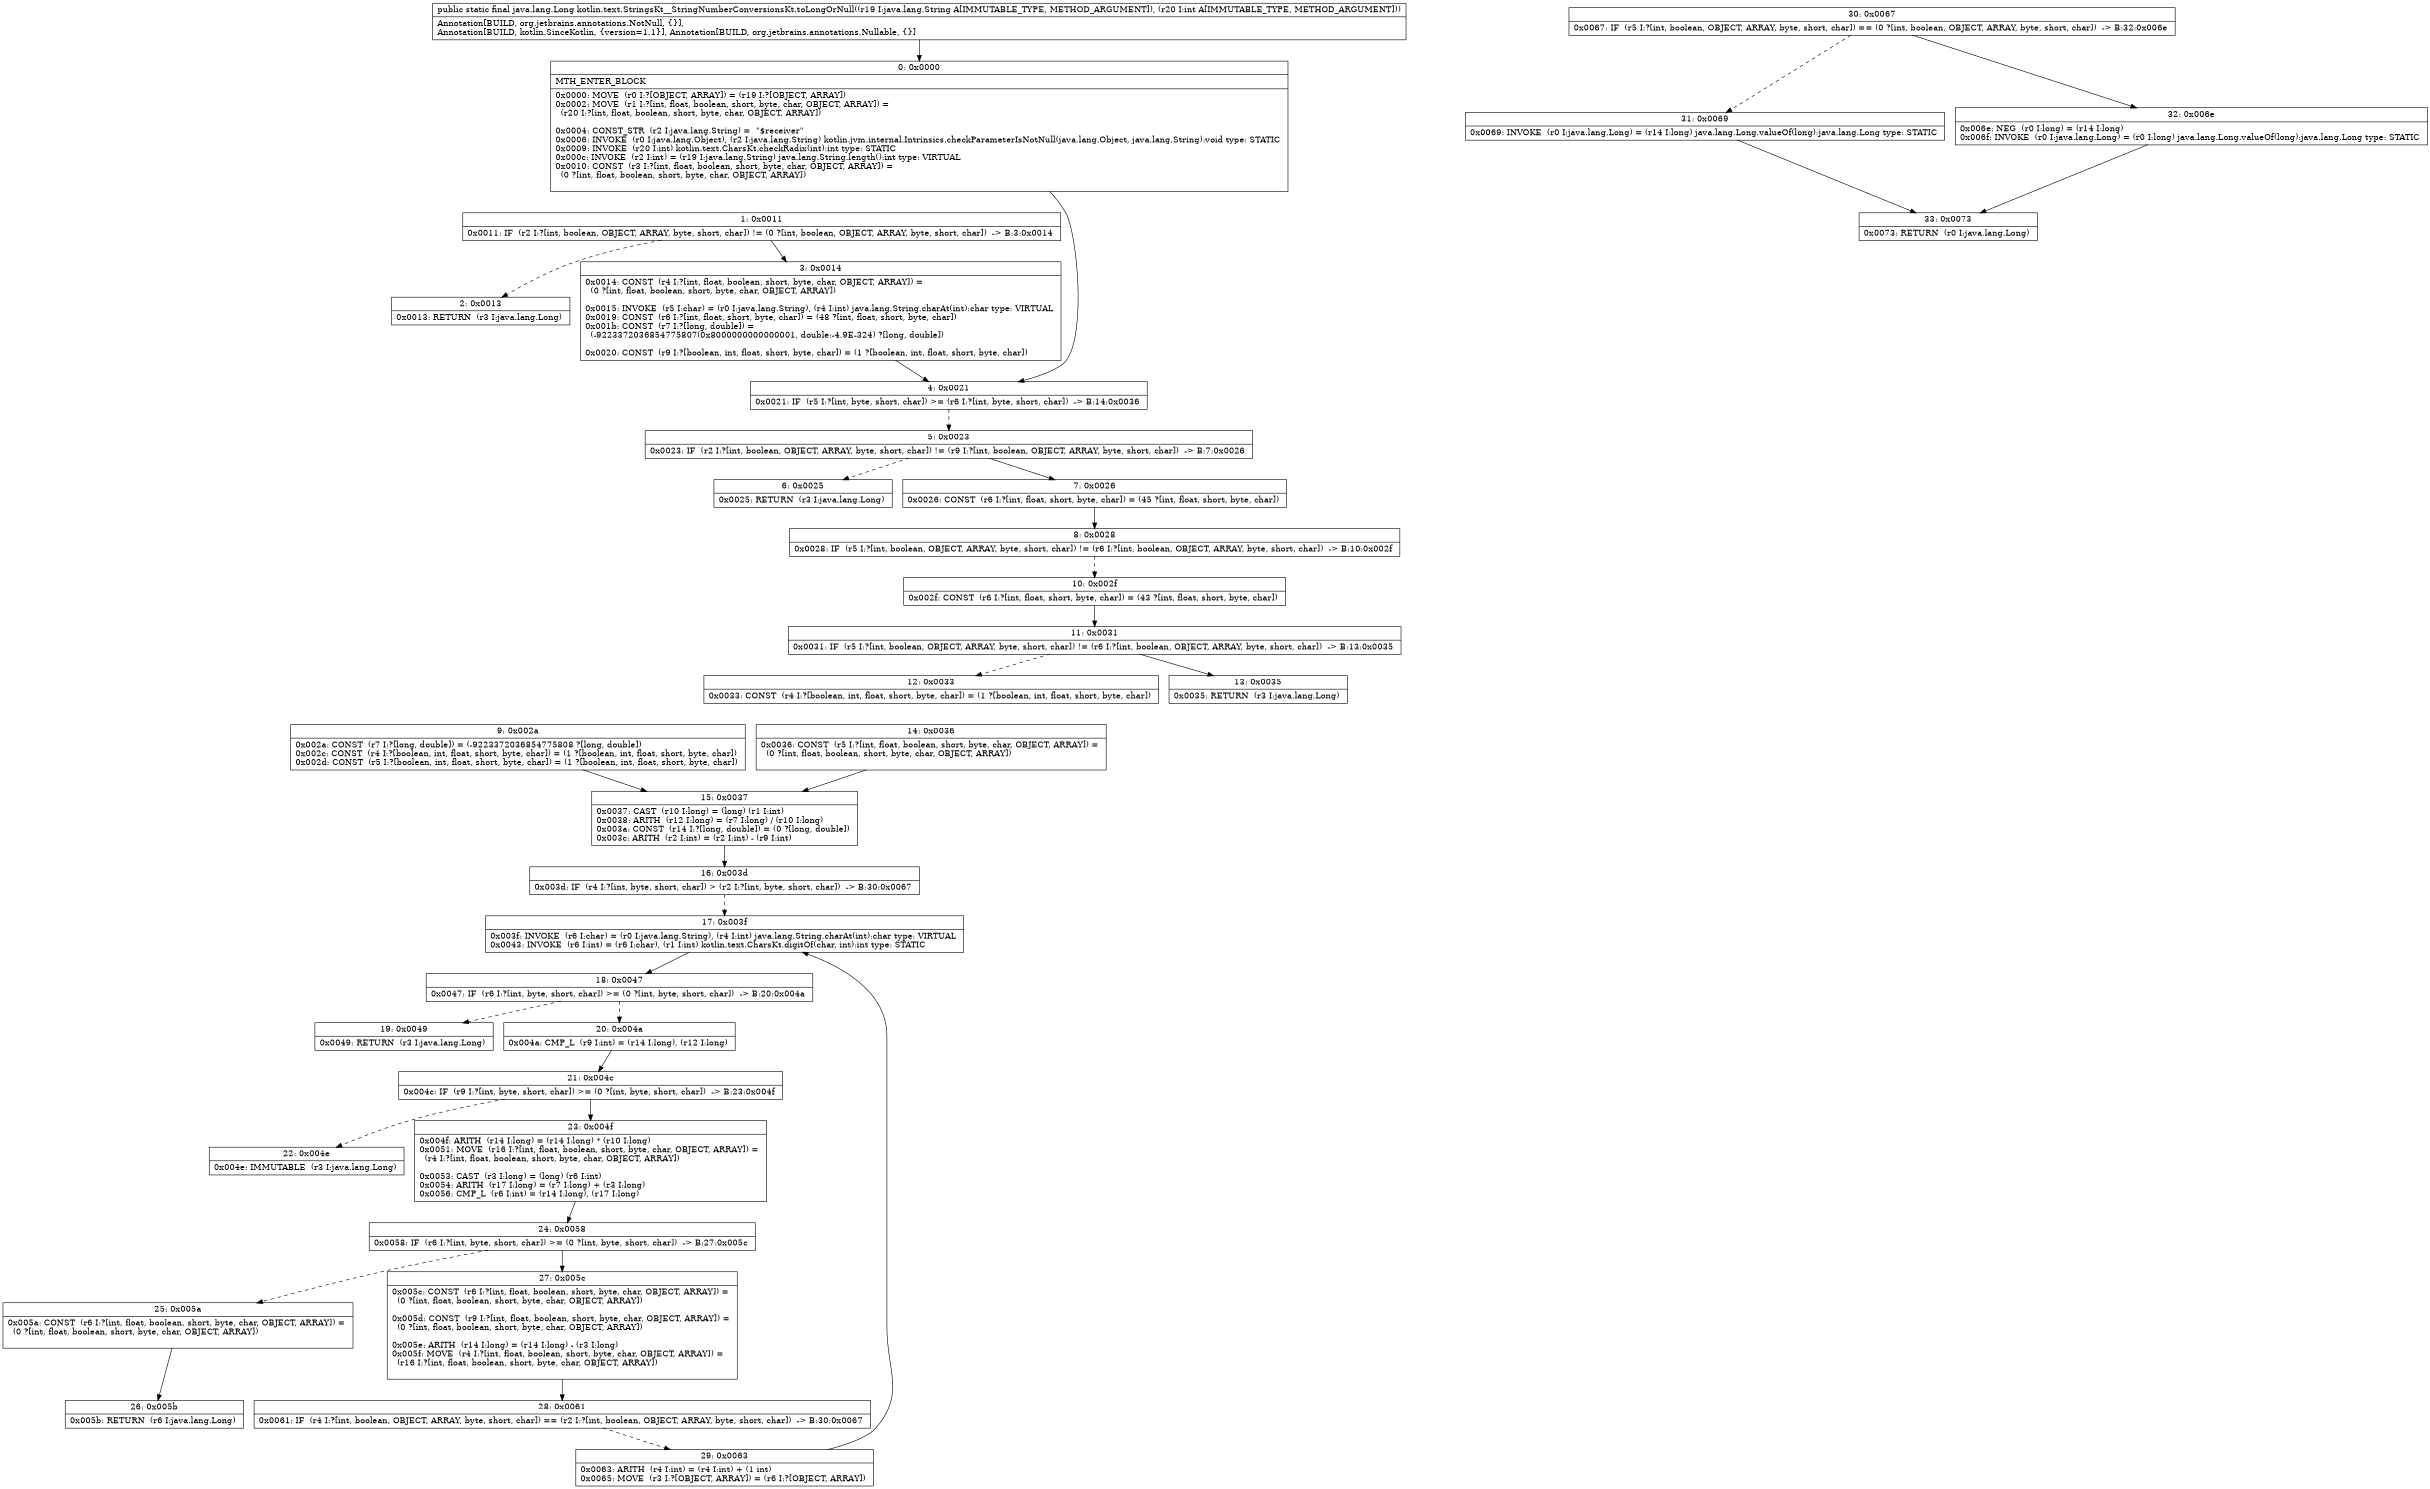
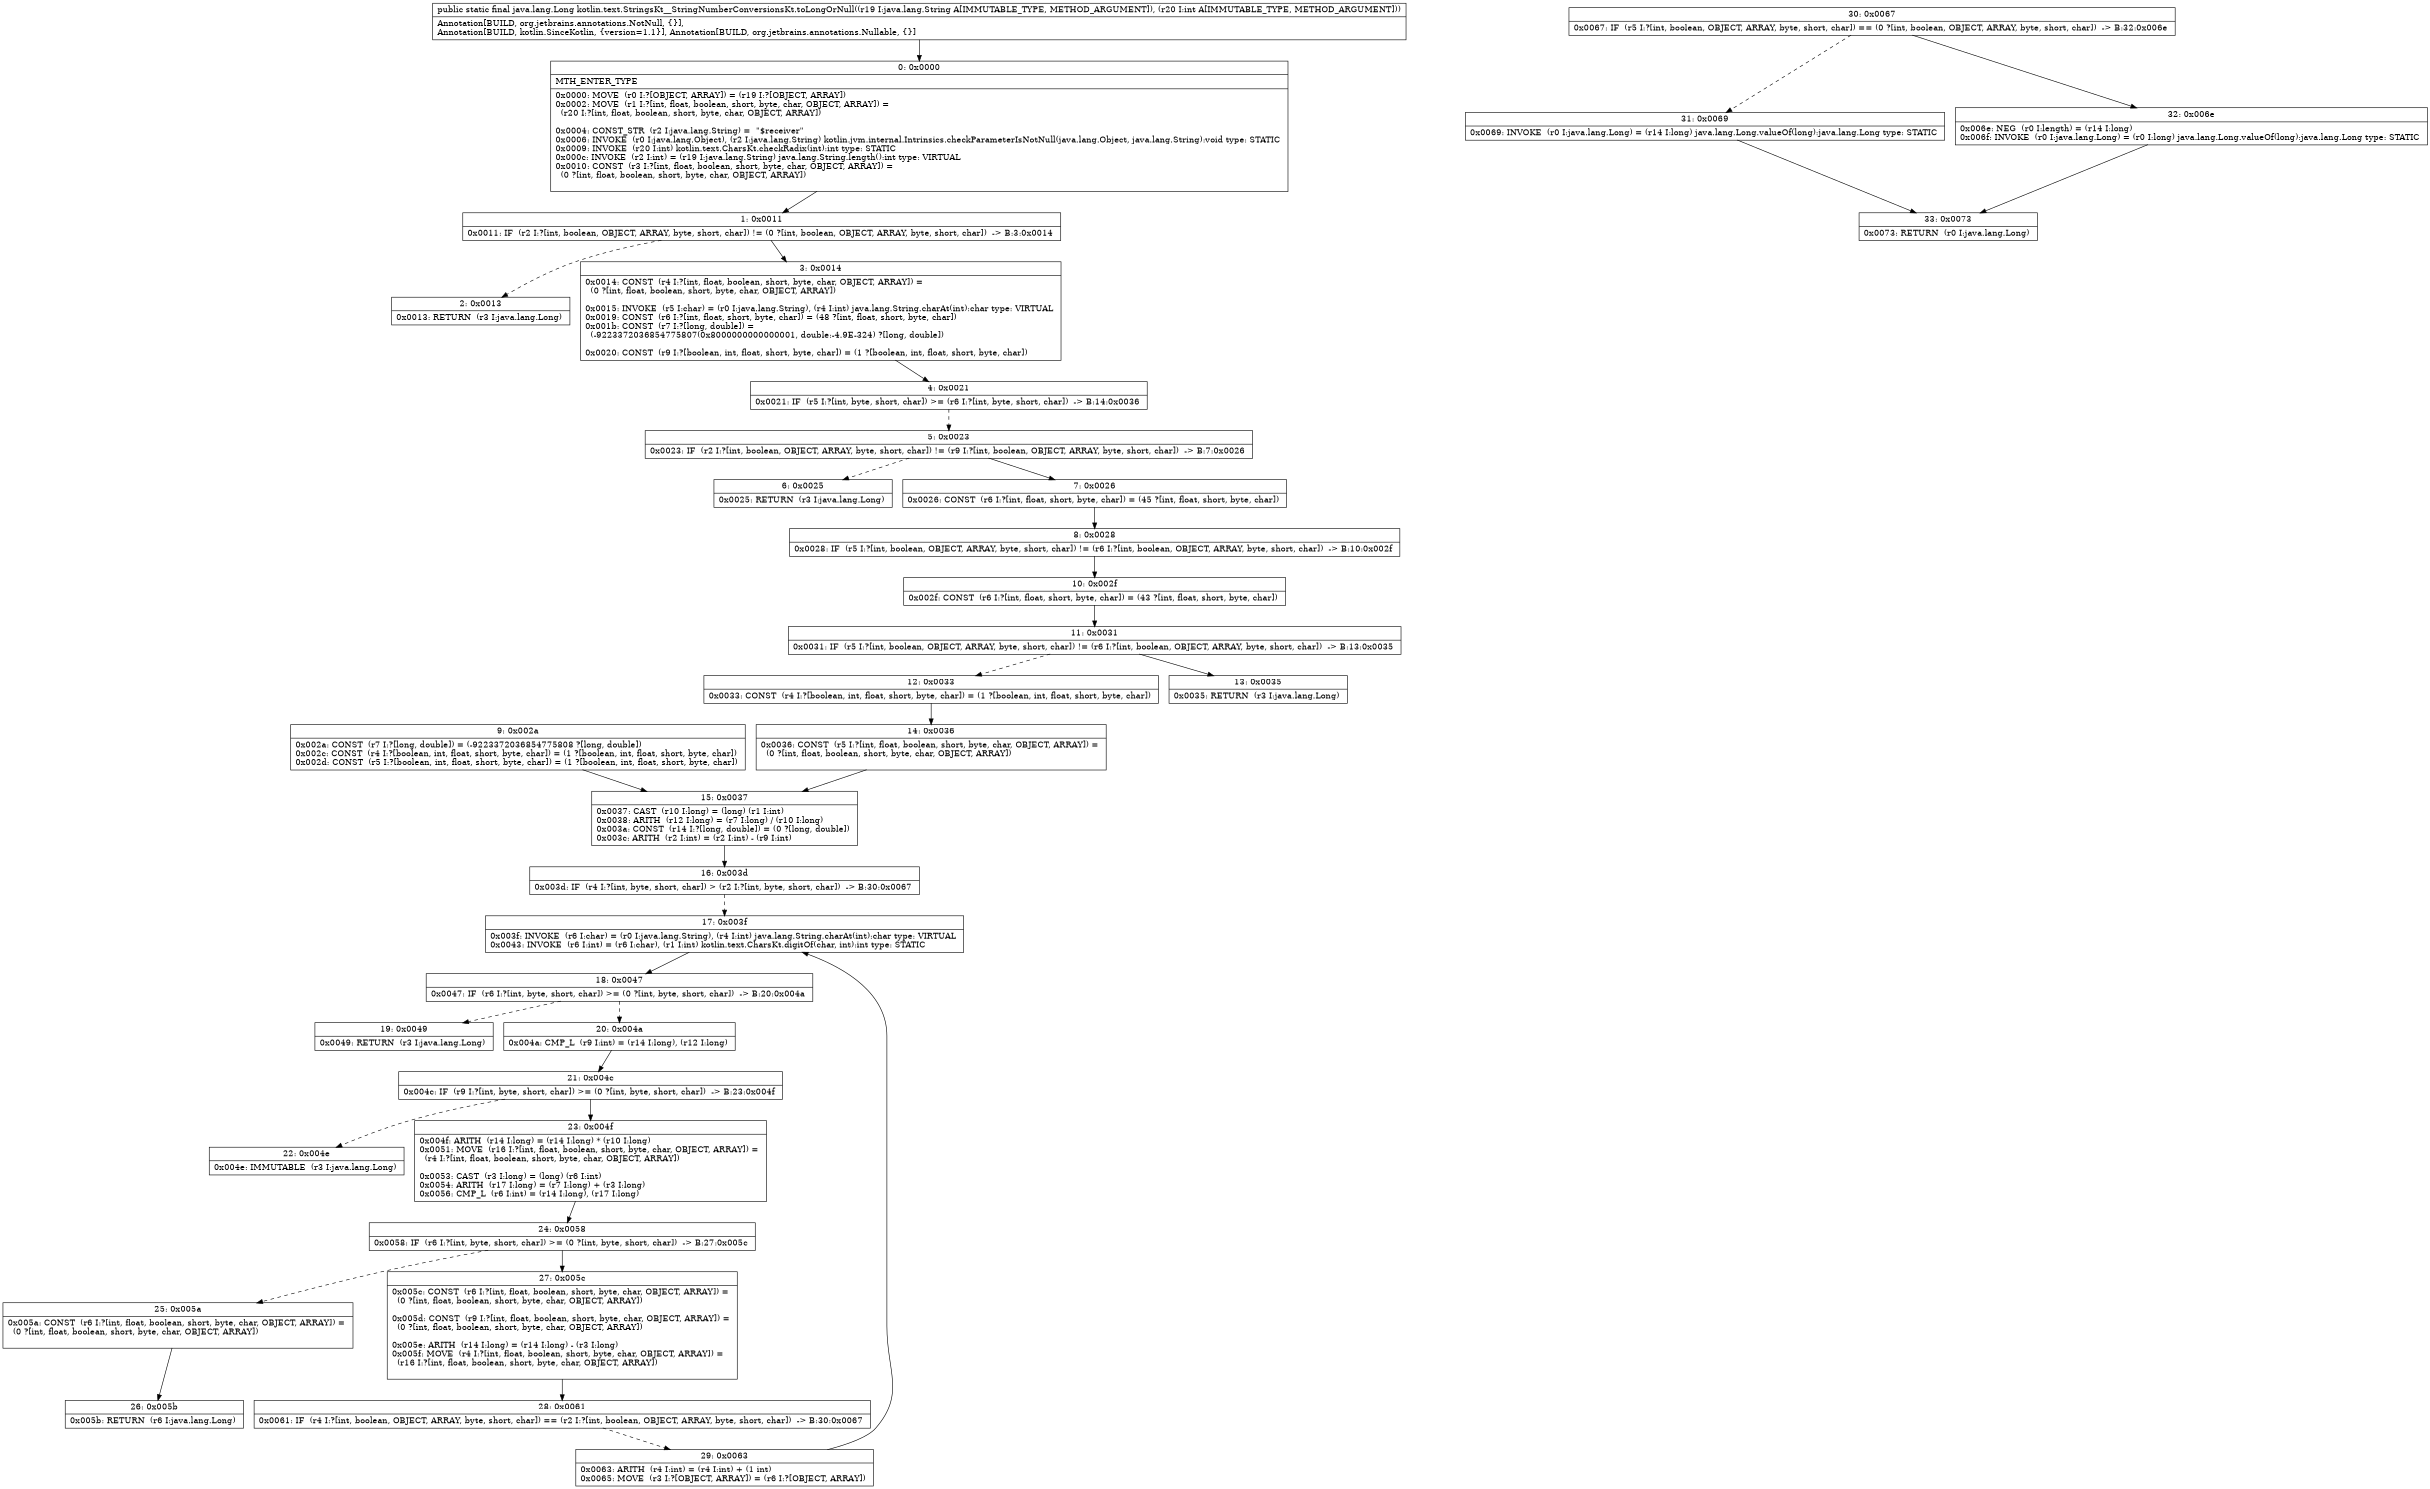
  digraph {
    node [shape=record]
-   n1 [label="{0\:\ 0x0000|MTH_ENTER_BLOCK\l|0x0000: MOVE  (r0 I:?[OBJECT, ARRAY]) = (r19 I:?[OBJECT, ARRAY]) \l0x0002: MOVE  (r1 I:?[int, float, boolean, short, byte, char, OBJECT, ARRAY]) = \l  (r20 I:?[int, float, boolean, short, byte, char, OBJECT, ARRAY])\l \l0x0004: CONST_STR  (r2 I:java.lang.String) =  \"$receiver\" \l0x0006: INVOKE  (r0 I:java.lang.Object), (r2 I:java.lang.String) kotlin.jvm.internal.Intrinsics.checkParameterIsNotNull(java.lang.Object, java.lang.String):void type: STATIC \l0x0009: INVOKE  (r20 I:int) kotlin.text.CharsKt.checkRadix(int):int type: STATIC \l0x000c: INVOKE  (r2 I:int) = (r19 I:java.lang.String) java.lang.String.length():int type: VIRTUAL \l0x0010: CONST  (r3 I:?[int, float, boolean, short, byte, char, OBJECT, ARRAY]) = \l  (0 ?[int, float, boolean, short, byte, char, OBJECT, ARRAY])\l \l}"]
+   n1 [label="{0\:\ 0x0000|MTH_ENTER_TYPE\l|0x0000: MOVE  (r0 I:?[OBJECT, ARRAY]) = (r19 I:?[OBJECT, ARRAY]) \l0x0002: MOVE  (r1 I:?[int, float, boolean, short, byte, char, OBJECT, ARRAY]) = \l  (r20 I:?[int, float, boolean, short, byte, char, OBJECT, ARRAY])\l \l0x0004: CONST_STR  (r2 I:java.lang.String) =  \"$receiver\" \l0x0006: INVOKE  (r0 I:java.lang.Object), (r2 I:java.lang.String) kotlin.jvm.internal.Intrinsics.checkParameterIsNotNull(java.lang.Object, java.lang.String):void type: STATIC \l0x0009: INVOKE  (r20 I:int) kotlin.text.CharsKt.checkRadix(int):int type: STATIC \l0x000c: INVOKE  (r2 I:int) = (r19 I:java.lang.String) java.lang.String.length():int type: VIRTUAL \l0x0010: CONST  (r3 I:?[int, float, boolean, short, byte, char, OBJECT, ARRAY]) = \l  (0 ?[int, float, boolean, short, byte, char, OBJECT, ARRAY])\l \l}"]
    n2 [label="{1\:\ 0x0011|0x0011: IF  (r2 I:?[int, boolean, OBJECT, ARRAY, byte, short, char]) != (0 ?[int, boolean, OBJECT, ARRAY, byte, short, char])  \-\> B:3:0x0014 \l}"]
    n3 [label="{2\:\ 0x0013|0x0013: RETURN  (r3 I:java.lang.Long) \l}"]
    n4 [label="{3\:\ 0x0014|0x0014: CONST  (r4 I:?[int, float, boolean, short, byte, char, OBJECT, ARRAY]) = \l  (0 ?[int, float, boolean, short, byte, char, OBJECT, ARRAY])\l \l0x0015: INVOKE  (r5 I:char) = (r0 I:java.lang.String), (r4 I:int) java.lang.String.charAt(int):char type: VIRTUAL \l0x0019: CONST  (r6 I:?[int, float, short, byte, char]) = (48 ?[int, float, short, byte, char]) \l0x001b: CONST  (r7 I:?[long, double]) = \l  (\-9223372036854775807(0x8000000000000001, double:\-4.9E\-324) ?[long, double])\l \l0x0020: CONST  (r9 I:?[boolean, int, float, short, byte, char]) = (1 ?[boolean, int, float, short, byte, char]) \l}"]
    n5 [label="{4\:\ 0x0021|0x0021: IF  (r5 I:?[int, byte, short, char]) \>= (r6 I:?[int, byte, short, char])  \-\> B:14:0x0036 \l}"]
    n6 [label="{5\:\ 0x0023|0x0023: IF  (r2 I:?[int, boolean, OBJECT, ARRAY, byte, short, char]) != (r9 I:?[int, boolean, OBJECT, ARRAY, byte, short, char])  \-\> B:7:0x0026 \l}"]
    n7 [label="{6\:\ 0x0025|0x0025: RETURN  (r3 I:java.lang.Long) \l}"]
    n8 [label="{7\:\ 0x0026|0x0026: CONST  (r6 I:?[int, float, short, byte, char]) = (45 ?[int, float, short, byte, char]) \l}"]
    n9 [label="{14\:\ 0x0036|0x0036: CONST  (r5 I:?[int, float, boolean, short, byte, char, OBJECT, ARRAY]) = \l  (0 ?[int, float, boolean, short, byte, char, OBJECT, ARRAY])\l \l}"]
    n10 [label="{15\:\ 0x0037|0x0037: CAST  (r10 I:long) = (long) (r1 I:int) \l0x0038: ARITH  (r12 I:long) = (r7 I:long) \/ (r10 I:long) \l0x003a: CONST  (r14 I:?[long, double]) = (0 ?[long, double]) \l0x003c: ARITH  (r2 I:int) = (r2 I:int) \- (r9 I:int) \l}"]
    n11 [label="{8\:\ 0x0028|0x0028: IF  (r5 I:?[int, boolean, OBJECT, ARRAY, byte, short, char]) != (r6 I:?[int, boolean, OBJECT, ARRAY, byte, short, char])  \-\> B:10:0x002f \l}"]
    n12 [label="{10\:\ 0x002f|0x002f: CONST  (r6 I:?[int, float, short, byte, char]) = (43 ?[int, float, short, byte, char]) \l}"]
    n13 [label="{9\:\ 0x002a|0x002a: CONST  (r7 I:?[long, double]) = (\-9223372036854775808 ?[long, double]) \l0x002c: CONST  (r4 I:?[boolean, int, float, short, byte, char]) = (1 ?[boolean, int, float, short, byte, char]) \l0x002d: CONST  (r5 I:?[boolean, int, float, short, byte, char]) = (1 ?[boolean, int, float, short, byte, char]) \l}"]
    n14 [label="{11\:\ 0x0031|0x0031: IF  (r5 I:?[int, boolean, OBJECT, ARRAY, byte, short, char]) != (r6 I:?[int, boolean, OBJECT, ARRAY, byte, short, char])  \-\> B:13:0x0035 \l}"]
    n15 [label="{16\:\ 0x003d|0x003d: IF  (r4 I:?[int, byte, short, char]) \> (r2 I:?[int, byte, short, char])  \-\> B:30:0x0067 \l}"]
    n16 [label="{12\:\ 0x0033|0x0033: CONST  (r4 I:?[boolean, int, float, short, byte, char]) = (1 ?[boolean, int, float, short, byte, char]) \l}"]
    n17 [label="{13\:\ 0x0035|0x0035: RETURN  (r3 I:java.lang.Long) \l}"]
    n18 [label="{17\:\ 0x003f|0x003f: INVOKE  (r6 I:char) = (r0 I:java.lang.String), (r4 I:int) java.lang.String.charAt(int):char type: VIRTUAL \l0x0043: INVOKE  (r6 I:int) = (r6 I:char), (r1 I:int) kotlin.text.CharsKt.digitOf(char, int):int type: STATIC \l}"]
    n19 [label="{18\:\ 0x0047|0x0047: IF  (r6 I:?[int, byte, short, char]) \>= (0 ?[int, byte, short, char])  \-\> B:20:0x004a \l}"]
    n20 [label="{30\:\ 0x0067|0x0067: IF  (r5 I:?[int, boolean, OBJECT, ARRAY, byte, short, char]) == (0 ?[int, boolean, OBJECT, ARRAY, byte, short, char])  \-\> B:32:0x006e \l}"]
    n21 [label="{31\:\ 0x0069|0x0069: INVOKE  (r0 I:java.lang.Long) = (r14 I:long) java.lang.Long.valueOf(long):java.lang.Long type: STATIC \l}"]
-   n22 [label="{32\:\ 0x006e|0x006e: NEG  (r0 I:long) = (r14 I:long) \l0x006f: INVOKE  (r0 I:java.lang.Long) = (r0 I:long) java.lang.Long.valueOf(long):java.lang.Long type: STATIC \l}"]
+   n22 [label="{32\:\ 0x006e|0x006e: NEG  (r0 I:length) = (r14 I:long) \l0x006f: INVOKE  (r0 I:java.lang.Long) = (r0 I:long) java.lang.Long.valueOf(long):java.lang.Long type: STATIC \l}"]
    n23 [label="{19\:\ 0x0049|0x0049: RETURN  (r3 I:java.lang.Long) \l}"]
    n24 [label="{20\:\ 0x004a|0x004a: CMP_L  (r9 I:int) = (r14 I:long), (r12 I:long) \l}"]
    n25 [label="{21\:\ 0x004c|0x004c: IF  (r9 I:?[int, byte, short, char]) \>= (0 ?[int, byte, short, char])  \-\> B:23:0x004f \l}"]
    n26 [label="{22\:\ 0x004e|0x004e: IMMUTABLE  (r3 I:java.lang.Long) \l}"]
    n27 [label="{23\:\ 0x004f|0x004f: ARITH  (r14 I:long) = (r14 I:long) * (r10 I:long) \l0x0051: MOVE  (r16 I:?[int, float, boolean, short, byte, char, OBJECT, ARRAY]) = \l  (r4 I:?[int, float, boolean, short, byte, char, OBJECT, ARRAY])\l \l0x0053: CAST  (r3 I:long) = (long) (r6 I:int) \l0x0054: ARITH  (r17 I:long) = (r7 I:long) + (r3 I:long) \l0x0056: CMP_L  (r6 I:int) = (r14 I:long), (r17 I:long) \l}"]
    n28 [label="{24\:\ 0x0058|0x0058: IF  (r6 I:?[int, byte, short, char]) \>= (0 ?[int, byte, short, char])  \-\> B:27:0x005c \l}"]
    n29 [label="{25\:\ 0x005a|0x005a: CONST  (r6 I:?[int, float, boolean, short, byte, char, OBJECT, ARRAY]) = \l  (0 ?[int, float, boolean, short, byte, char, OBJECT, ARRAY])\l \l}"]
    n30 [label="{27\:\ 0x005c|0x005c: CONST  (r6 I:?[int, float, boolean, short, byte, char, OBJECT, ARRAY]) = \l  (0 ?[int, float, boolean, short, byte, char, OBJECT, ARRAY])\l \l0x005d: CONST  (r9 I:?[int, float, boolean, short, byte, char, OBJECT, ARRAY]) = \l  (0 ?[int, float, boolean, short, byte, char, OBJECT, ARRAY])\l \l0x005e: ARITH  (r14 I:long) = (r14 I:long) \- (r3 I:long) \l0x005f: MOVE  (r4 I:?[int, float, boolean, short, byte, char, OBJECT, ARRAY]) = \l  (r16 I:?[int, float, boolean, short, byte, char, OBJECT, ARRAY])\l \l}"]
    n31 [label="{26\:\ 0x005b|0x005b: RETURN  (r6 I:java.lang.Long) \l}"]
    n32 [label="{28\:\ 0x0061|0x0061: IF  (r4 I:?[int, boolean, OBJECT, ARRAY, byte, short, char]) == (r2 I:?[int, boolean, OBJECT, ARRAY, byte, short, char])  \-\> B:30:0x0067 \l}"]
    n33 [label="{29\:\ 0x0063|0x0063: ARITH  (r4 I:int) = (r4 I:int) + (1 int) \l0x0065: MOVE  (r3 I:?[OBJECT, ARRAY]) = (r6 I:?[OBJECT, ARRAY]) \l}"]
    n34 [label="{33\:\ 0x0073|0x0073: RETURN  (r0 I:java.lang.Long) \l}"]
    n35 [label="{public static final java.lang.Long kotlin.text.StringsKt__StringNumberConversionsKt.toLongOrNull((r19 I:java.lang.String A[IMMUTABLE_TYPE, METHOD_ARGUMENT]), (r20 I:int A[IMMUTABLE_TYPE, METHOD_ARGUMENT]))  | Annotation[BUILD, org.jetbrains.annotations.NotNull, \{\}], \lAnnotation[BUILD, kotlin.SinceKotlin, \{version=1.1\}], Annotation[BUILD, org.jetbrains.annotations.Nullable, \{\}]\l}"]
-   n1 -> n5
+   n1 -> n2
    n2 -> n3 [style=dashed]
    n2 -> n4
    n4 -> n5
    n5 -> n6 [style=dashed]
    n6 -> n7 [style=dashed]
    n6 -> n8
    n8 -> n11
    n9 -> n10
    n10 -> n15
-   n11 -> n12 [style=dashed]
+   n11 -> n12
    n12 -> n14
    n13 -> n10
    n14 -> n16 [style=dashed]
    n14 -> n17
    n15 -> n18 [style=dashed]
+   n16 -> n9
    n18 -> n19
    n19 -> n23 [style=dashed]
    n19 -> n24 [style=dashed]
    n20 -> n21 [style=dashed]
    n20 -> n22
    n21 -> n34
    n22 -> n34
    n24 -> n25
    n25 -> n26 [style=dashed]
    n25 -> n27
    n27 -> n28
    n28 -> n29 [style=dashed]
    n28 -> n30
    n29 -> n31
    n30 -> n32
    n32 -> n33 [style=dashed]
    n33 -> n18
    n35 -> n1
  }
